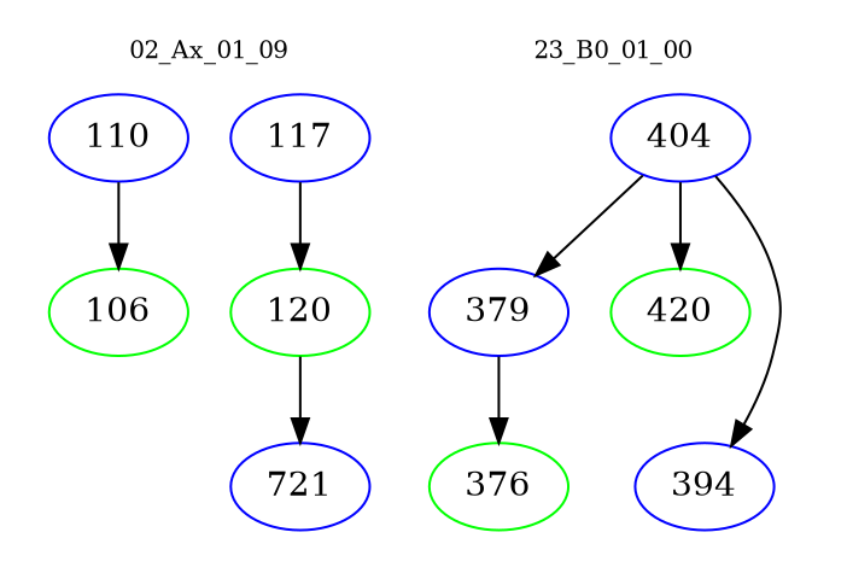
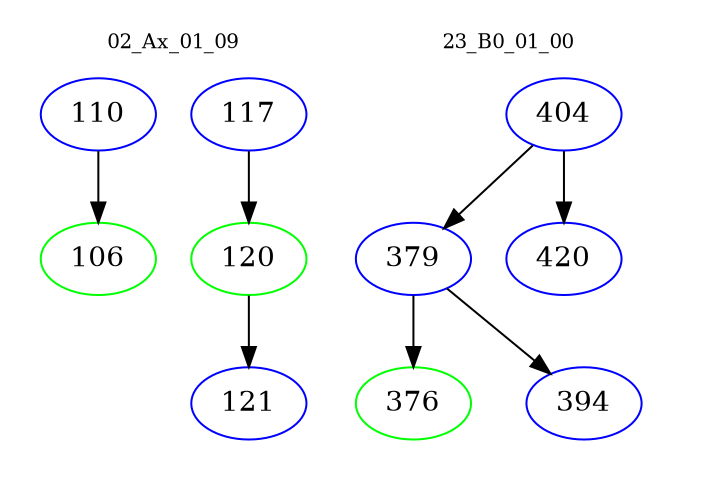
  digraph {
    node [color=blue]
    edge [color=black]
    n1 [label=117]
    n2 [label=110]
    n3 [color=green label=120]
-   n4 [label=721]
+   n4 [label=121]
    n5 [color=green label=106]
    n6 [label=404]
    n7 [label=379]
-   n8 [color=green label=420]
+   n8 [label=420]
    n9 [label=394]
    n10 [color=green label=376]
    subgraph cluster_1 {
      color=white
      fontsize=10
      label="02_Ax_01_09"
      n1
      n2
      n3
      n4
      n5
    }
    subgraph cluster_2 {
      color=white
      fontsize=10
      label="23_B0_01_00"
      n6
      n7
      n8
      n9
      n10
    }
    n1 -> n3
    n2 -> n5
    n3 -> n4
    n6 -> n7
    n6 -> n8
-   n6 -> n9
+   n7 -> n9
    n7 -> n10
  }
